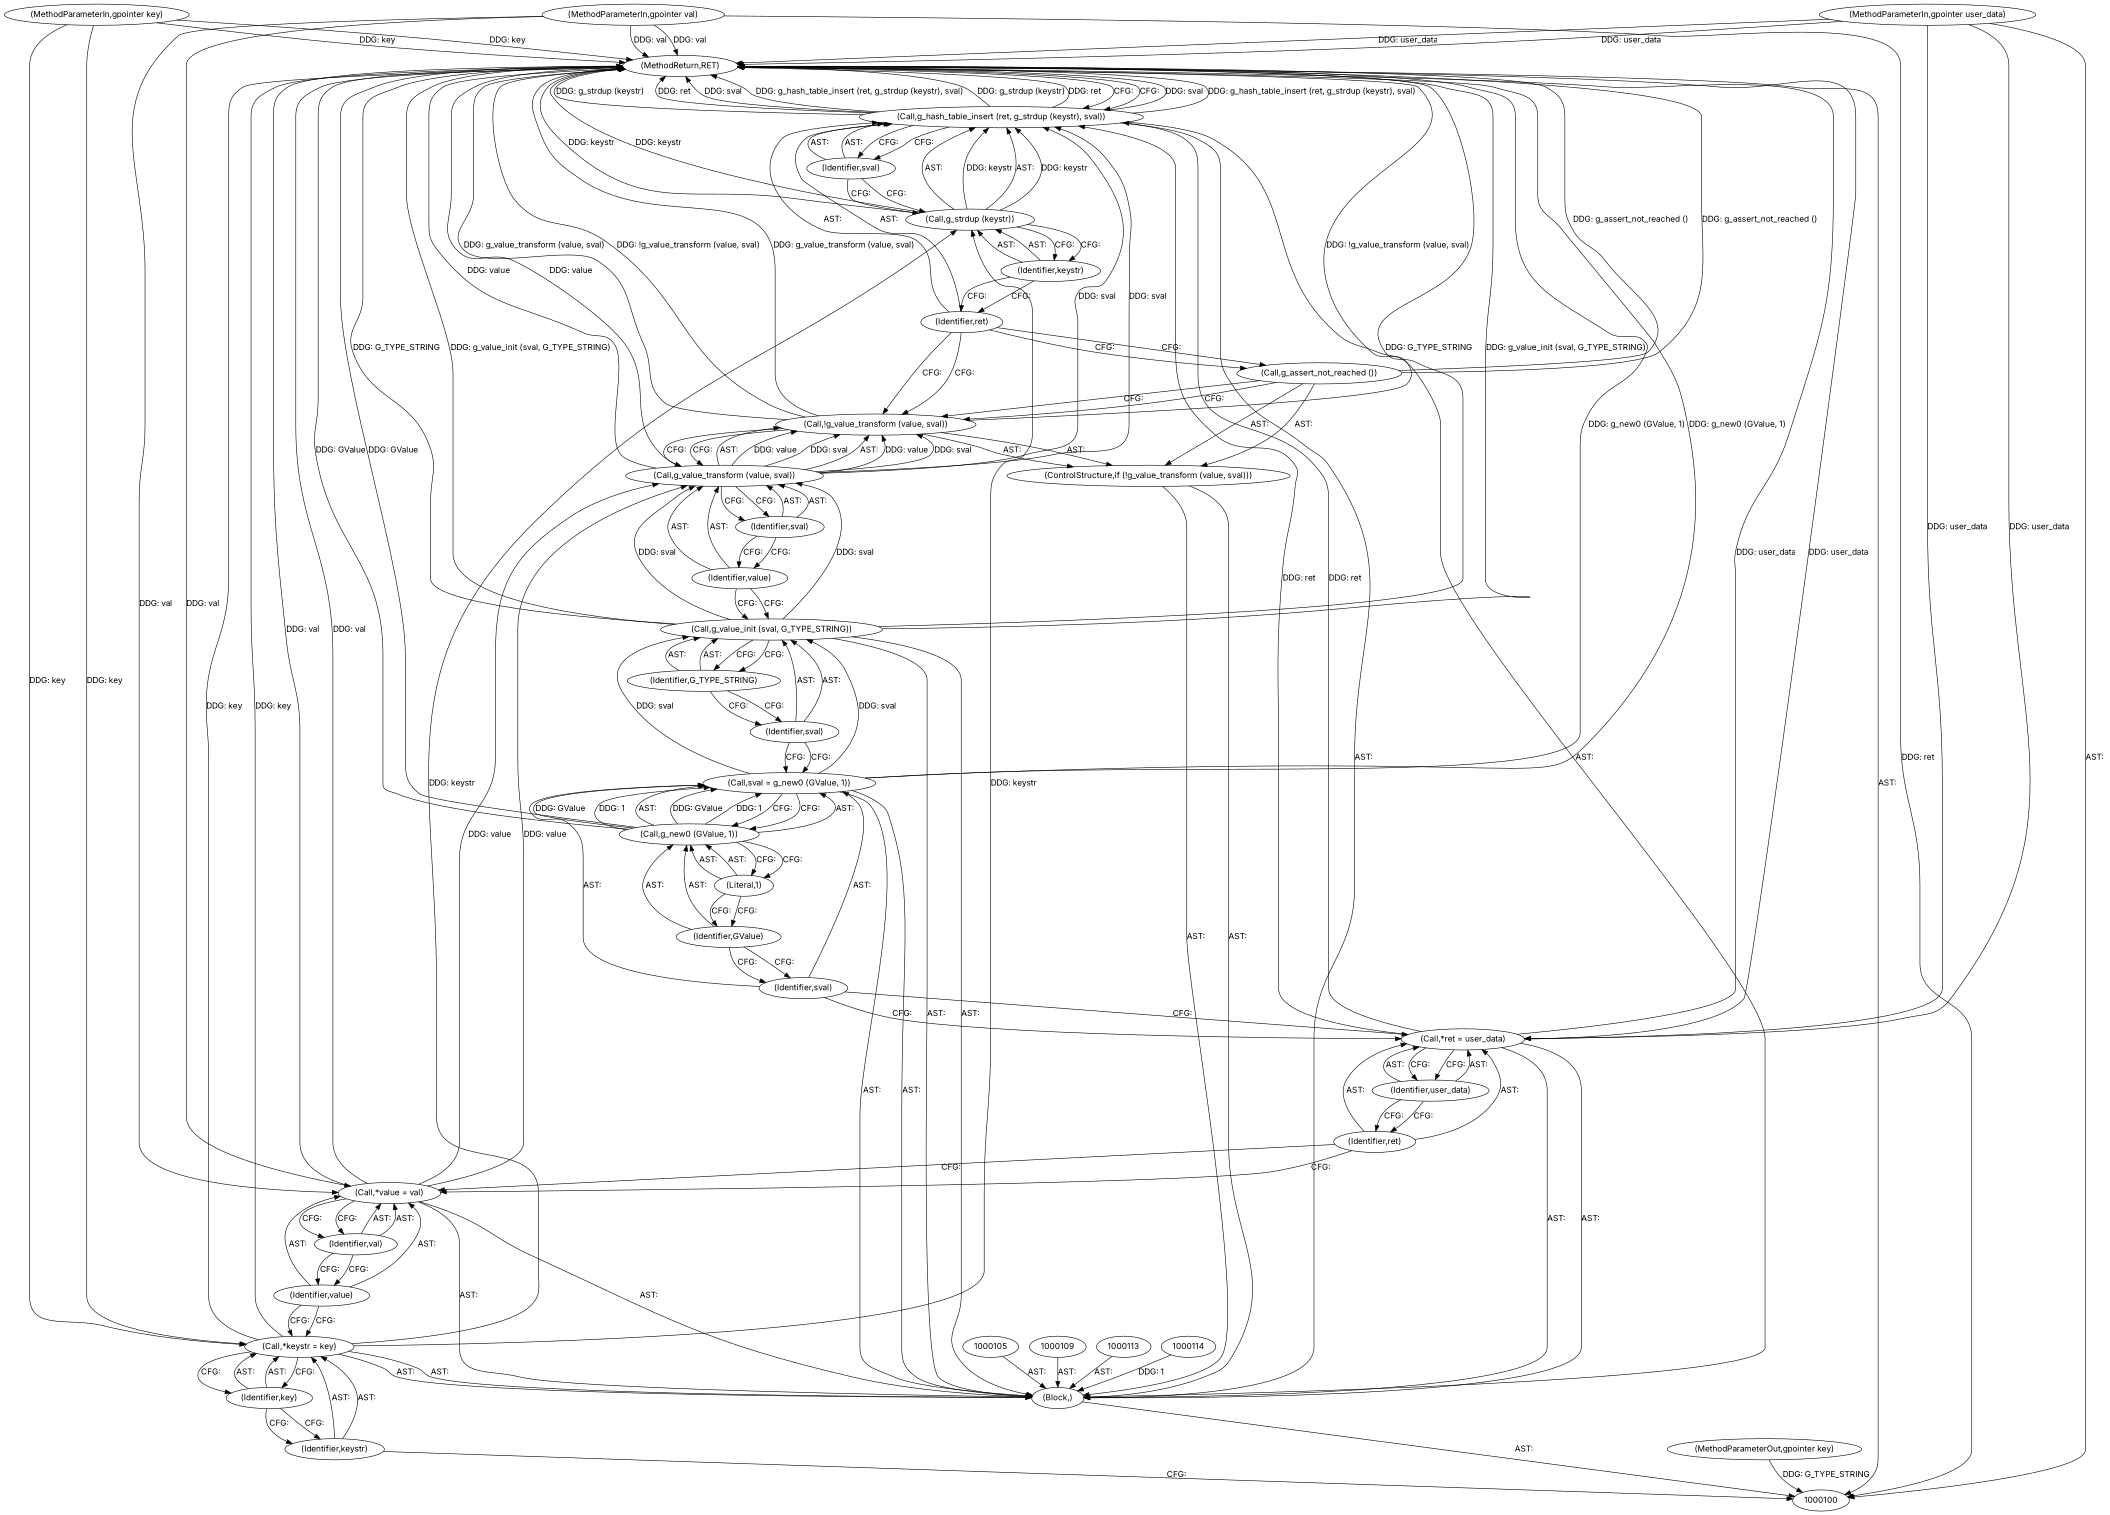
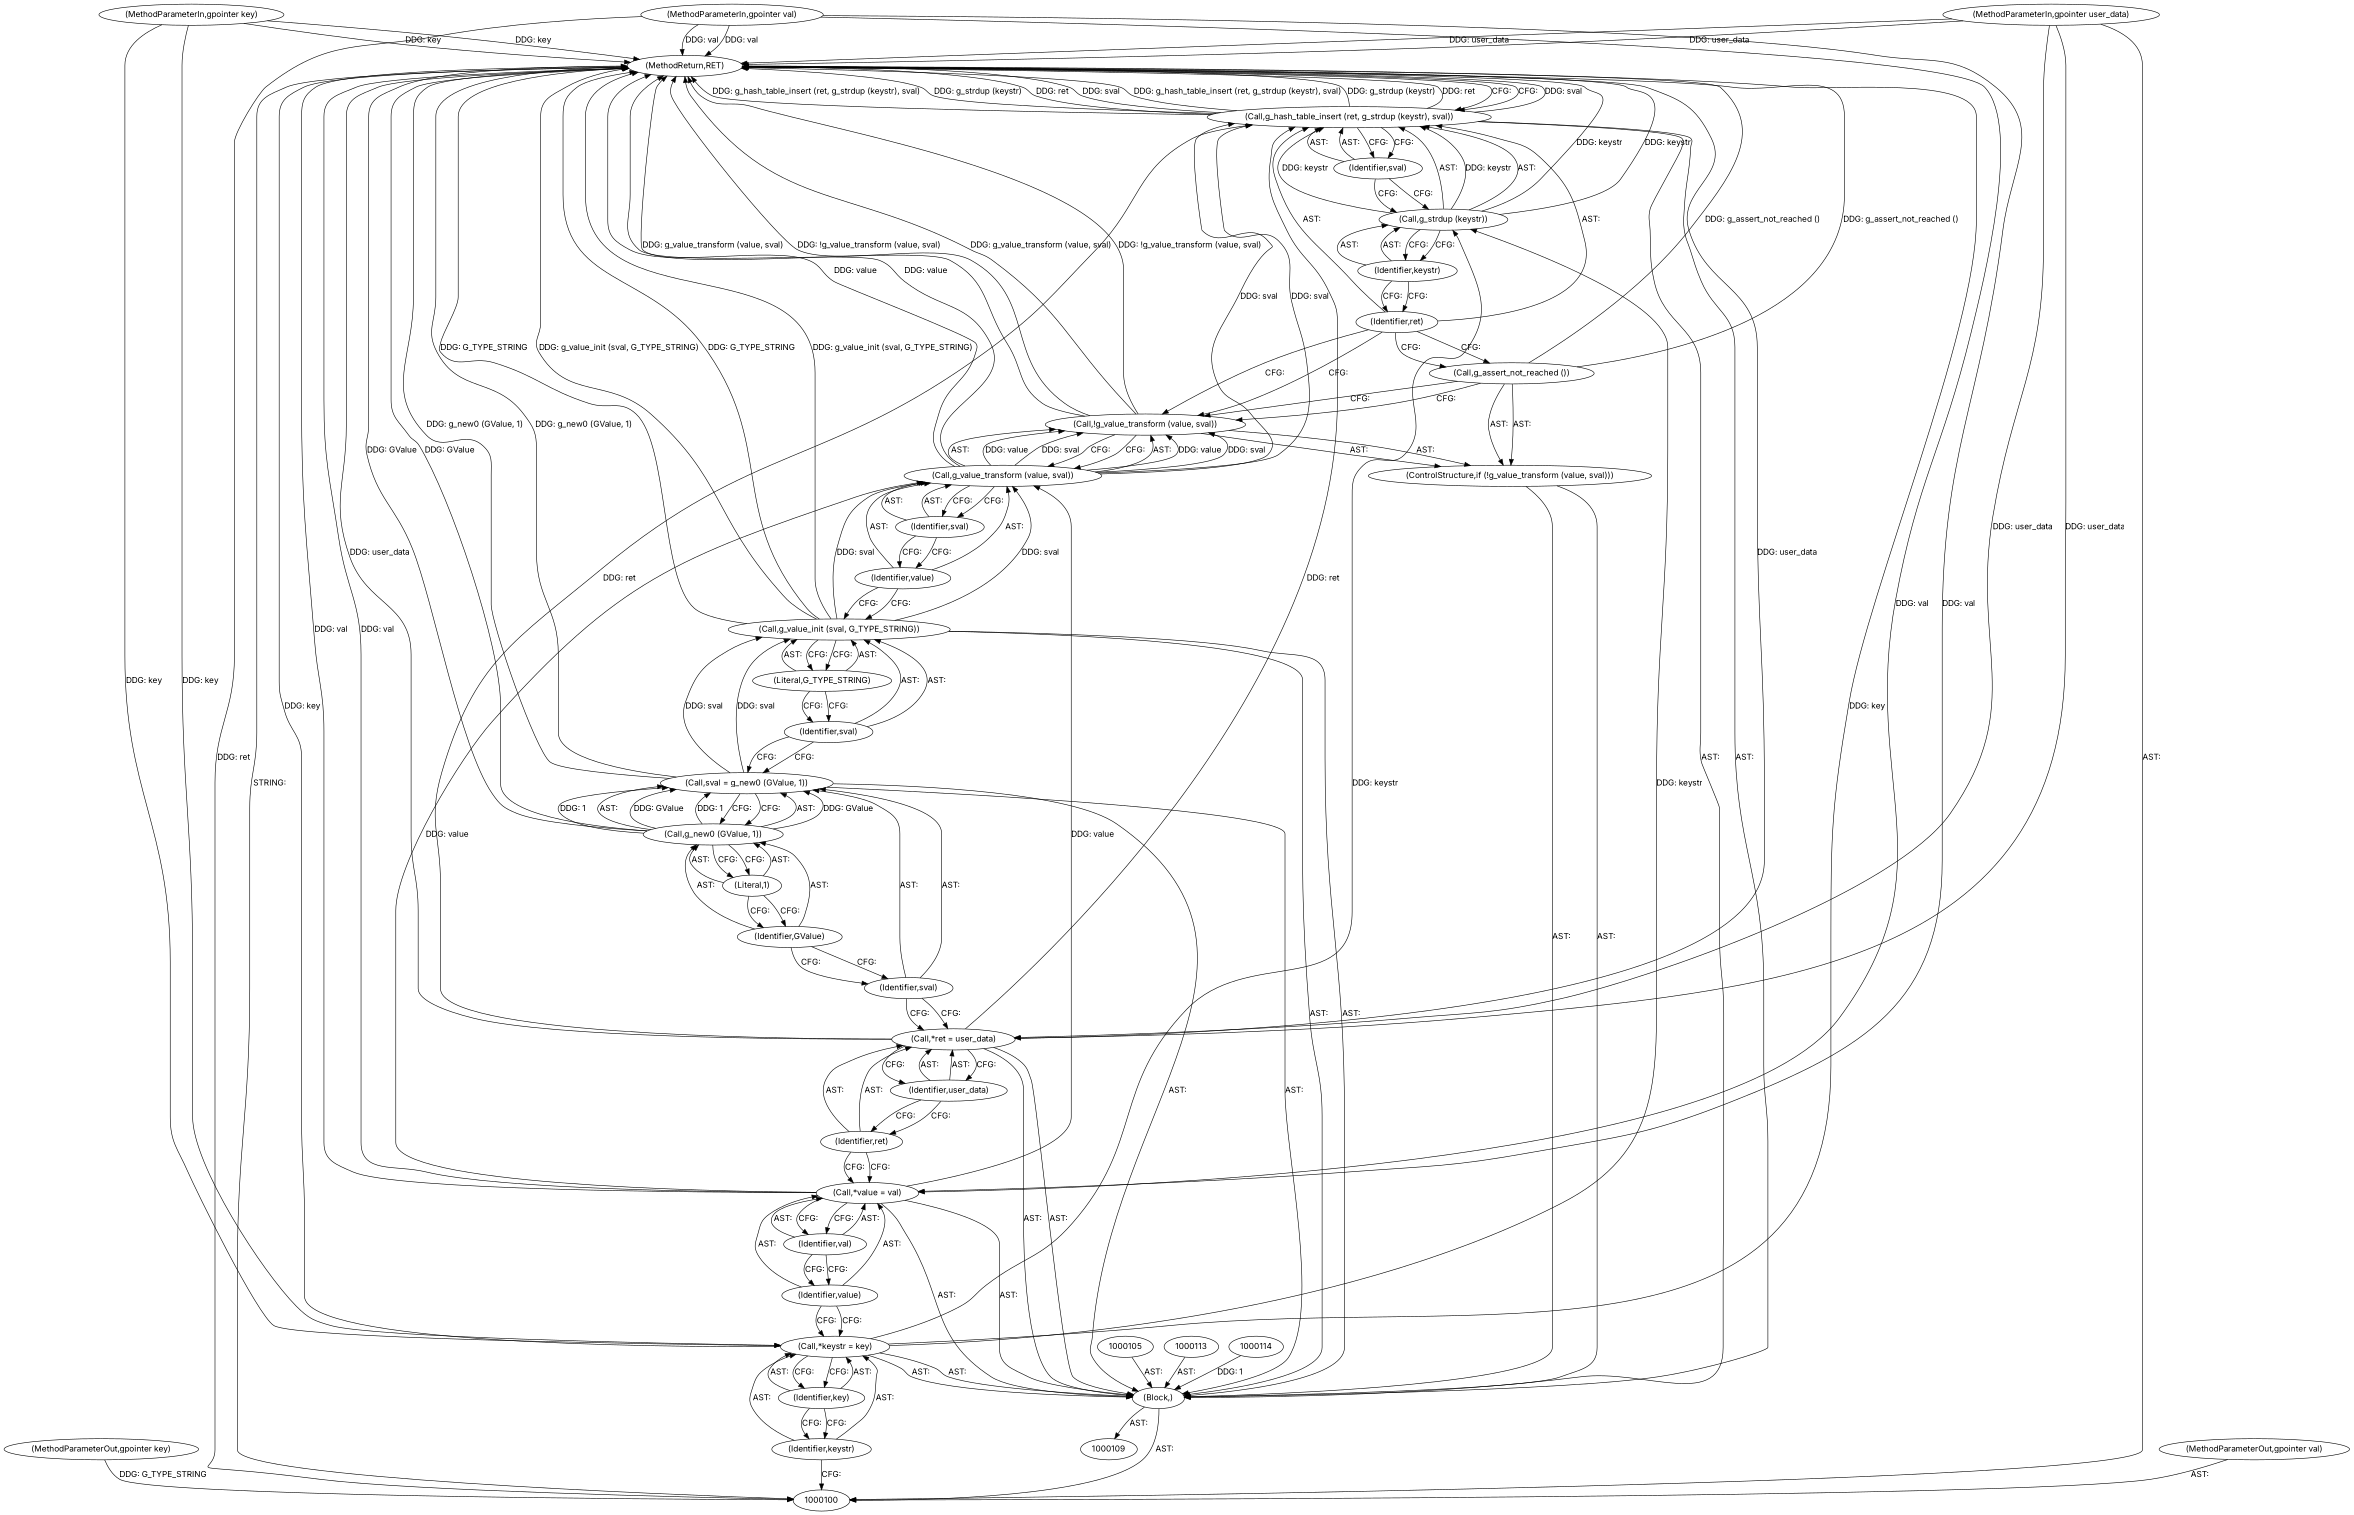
  digraph {
    fontname=Inter
    node [fontname=Inter]
    edge [fontname=Inter]
    n1 [label="(MethodReturn,RET)"]
    n2 [label="(Call,g_hash_table_insert (ret, g_strdup (keystr), sval))"]
    1000100
    n4 [label="(Identifier,sval)"]
    n5 [label="(Block,)"]
    n6 [label="(MethodParameterIn,gpointer key)"]
    n7 [label="(Call,*keystr = key)"]
    n8 [label="(Call,g_strdup (keystr))"]
    n9 [label="(Identifier,key)"]
    n10 [label="(MethodParameterOut,gpointer key)"]
    n11 [label="(MethodParameterIn,gpointer val)"]
    n12 [label="(Call,*value = val)"]
    n13 [label="(Identifier,val)"]
    n14 [label="(Call,g_value_transform (value, sval))"]
+   n15 [label="(MethodParameterOut,gpointer val)"]
    n16 [label="(MethodParameterIn,gpointer user_data)"]
    n17 [label="(Call,*ret = user_data)"]
    n18 [label="(Identifier,user_data)"]
    n19 [label="(Call,g_assert_not_reached ())"]
    n20 [label="(ControlStructure,if (!g_value_transform (value, sval)))"]
    n21 [label="(Call,!g_value_transform (value, sval))"]
    n22 [label="(Identifier,ret)"]
    n23 [label="(Identifier,keystr)"]
    n24 [label="(Identifier,keystr)"]
    n25 [label="(Identifier,value)"]
    n26 [label="(Identifier,sval)"]
    n27 [label="(Identifier,ret)"]
    n28 [label="(Identifier,GValue)"]
    n29 [label="(Identifier,sval)"]
    n30 [label="(Call,g_new0 (GValue, 1))"]
    n31 [label="(Call,sval = g_new0 (GValue, 1))"]
    n32 [label="(Literal,1)"]
    n33 [label="(Call,g_value_init (sval, G_TYPE_STRING))"]
-   n34 [label="(Identifier,G_TYPE_STRING)"]
+   n34 [label="(Literal,G_TYPE_STRING)"]
    n35 [label="(Identifier,sval)"]
    n36 [label="(Identifier,value)"]
    1000105
    1000109
    1000113
    1000114
    n1 -> n2 [label="CFG: "]
    n1 -> n2 [label="CFG: "]
-   n1 -> 1000100 [label="AST: "]
+   n1 -> 1000100 [label="STRING: "]
    n2 -> n1 [label="DDG: sval"]
    n2 -> n1 [label="DDG: g_hash_table_insert (ret, g_strdup (keystr), sval)"]
    n2 -> n1 [label="DDG: g_strdup (keystr)"]
    n2 -> n1 [label="DDG: ret"]
    n2 -> n1 [label="DDG: sval"]
    n2 -> n1 [label="DDG: g_hash_table_insert (ret, g_strdup (keystr), sval)"]
    n2 -> n1 [label="DDG: g_strdup (keystr)"]
    n2 -> n1 [label="DDG: ret"]
    n2 -> n4 [label="CFG: "]
    n2 -> n4 [label="CFG: "]
    n2 -> n5 [label="AST: "]
    n2 -> n5 [label="AST: "]
    n4 -> n2 [label="AST: "]
    n4 -> n2 [label="AST: "]
    n4 -> n8 [label="CFG: "]
    n4 -> n8 [label="CFG: "]
    n5 -> 1000100 [label="AST: "]
    n6 -> n1 [label="DDG: key"]
    n6 -> n1 [label="DDG: key"]
    n6 -> n7 [label="DDG: key"]
    n6 -> n7 [label="DDG: key"]
    n7 -> n1 [label="DDG: key"]
    n7 -> n1 [label="DDG: key"]
    n7 -> n5 [label="AST: "]
    n7 -> n5 [label="AST: "]
    n7 -> n8 [label="DDG: keystr"]
    n7 -> n8 [label="DDG: keystr"]
    n7 -> n9 [label="CFG: "]
    n7 -> n9 [label="CFG: "]
    n8 -> n1 [label="DDG: keystr"]
    n8 -> n1 [label="DDG: keystr"]
    n8 -> n2 [label="AST: "]
    n8 -> n2 [label="DDG: keystr"]
    n8 -> n2 [label="AST: "]
    n8 -> n2 [label="DDG: keystr"]
    n8 -> n23 [label="CFG: "]
    n8 -> n23 [label="CFG: "]
    n9 -> n7 [label="AST: "]
    n9 -> n7 [label="AST: "]
    n9 -> n24 [label="CFG: "]
    n9 -> n24 [label="CFG: "]
    n10 -> 1000100 [label="DDG: G_TYPE_STRING"]
    n11 -> n1 [label="DDG: val"]
    n11 -> n1 [label="DDG: val"]
    n11 -> 1000100 [label="DDG: ret"]
    n11 -> n12 [label="DDG: val"]
    n11 -> n12 [label="DDG: val"]
    n12 -> n1 [label="DDG: val"]
    n12 -> n1 [label="DDG: val"]
    n12 -> n5 [label="AST: "]
    n12 -> n5 [label="AST: "]
    n12 -> n13 [label="CFG: "]
    n12 -> n13 [label="CFG: "]
    n12 -> n14 [label="DDG: value"]
    n12 -> n14 [label="DDG: value"]
    n13 -> n12 [label="AST: "]
    n13 -> n12 [label="AST: "]
    n13 -> n25 [label="CFG: "]
    n13 -> n25 [label="CFG: "]
    n14 -> n1 [label="DDG: value"]
    n14 -> n1 [label="DDG: value"]
    n14 -> n2 [label="DDG: sval"]
    n14 -> n2 [label="DDG: sval"]
    n14 -> n21 [label="AST: "]
    n14 -> n21 [label="DDG: value"]
    n14 -> n21 [label="DDG: sval"]
    n14 -> n21 [label="AST: "]
    n14 -> n21 [label="DDG: value"]
    n14 -> n21 [label="DDG: sval"]
    n14 -> n26 [label="CFG: "]
    n14 -> n26 [label="CFG: "]
+   n15 -> 1000100 [label="AST: "]
    n16 -> n1 [label="DDG: user_data"]
    n16 -> n1 [label="DDG: user_data"]
    n16 -> 1000100 [label="AST: "]
    n16 -> n17 [label="DDG: user_data"]
    n16 -> n17 [label="DDG: user_data"]
    n17 -> n1 [label="DDG: user_data"]
    n17 -> n1 [label="DDG: user_data"]
    n17 -> n2 [label="DDG: ret"]
    n17 -> n2 [label="DDG: ret"]
    n17 -> n5 [label="AST: "]
    n17 -> n5 [label="AST: "]
    n17 -> n18 [label="CFG: "]
    n17 -> n18 [label="CFG: "]
    n18 -> n17 [label="AST: "]
    n18 -> n17 [label="AST: "]
    n18 -> n27 [label="CFG: "]
    n18 -> n27 [label="CFG: "]
    n19 -> n1 [label="DDG: g_assert_not_reached ()"]
    n19 -> n1 [label="DDG: g_assert_not_reached ()"]
    n19 -> n20 [label="AST: "]
    n19 -> n20 [label="AST: "]
    n19 -> n21 [label="CFG: "]
    n19 -> n21 [label="CFG: "]
    n20 -> n5 [label="AST: "]
    n20 -> n5 [label="AST: "]
    n21 -> n1 [label="DDG: !g_value_transform (value, sval)"]
    n21 -> n1 [label="DDG: g_value_transform (value, sval)"]
    n21 -> n1 [label="DDG: !g_value_transform (value, sval)"]
    n21 -> n1 [label="DDG: g_value_transform (value, sval)"]
    n21 -> n14 [label="CFG: "]
    n21 -> n14 [label="CFG: "]
    n21 -> n20 [label="AST: "]
    n21 -> n20 [label="AST: "]
    n22 -> n2 [label="AST: "]
    n22 -> n2 [label="AST: "]
    n22 -> n19 [label="CFG: "]
    n22 -> n19 [label="CFG: "]
    n22 -> n21 [label="CFG: "]
    n22 -> n21 [label="CFG: "]
    n23 -> n8 [label="AST: "]
    n23 -> n8 [label="AST: "]
    n23 -> n22 [label="CFG: "]
    n23 -> n22 [label="CFG: "]
    n24 -> 1000100 [label="CFG: "]
    n24 -> n7 [label="AST: "]
    n24 -> n7 [label="AST: "]
    n25 -> n7 [label="CFG: "]
    n25 -> n7 [label="CFG: "]
    n25 -> n12 [label="AST: "]
    n25 -> n12 [label="AST: "]
    n26 -> n14 [label="AST: "]
    n26 -> n14 [label="AST: "]
    n26 -> n36 [label="CFG: "]
    n26 -> n36 [label="CFG: "]
    n27 -> n12 [label="CFG: "]
    n27 -> n12 [label="CFG: "]
    n27 -> n17 [label="AST: "]
    n27 -> n17 [label="AST: "]
    n28 -> n29 [label="CFG: "]
    n28 -> n29 [label="CFG: "]
    n28 -> n30 [label="AST: "]
    n28 -> n30 [label="AST: "]
    n29 -> n17 [label="CFG: "]
    n29 -> n17 [label="CFG: "]
    n29 -> n31 [label="AST: "]
    n29 -> n31 [label="AST: "]
    n30 -> n1 [label="DDG: GValue"]
    n30 -> n1 [label="DDG: GValue"]
    n30 -> n31 [label="AST: "]
    n30 -> n31 [label="DDG: GValue"]
    n30 -> n31 [label="DDG: 1"]
    n30 -> n31 [label="AST: "]
    n30 -> n31 [label="DDG: GValue"]
    n30 -> n31 [label="DDG: 1"]
    n30 -> n32 [label="CFG: "]
    n30 -> n32 [label="CFG: "]
    n31 -> n1 [label="DDG: g_new0 (GValue, 1)"]
    n31 -> n1 [label="DDG: g_new0 (GValue, 1)"]
    n31 -> n5 [label="AST: "]
    n31 -> n5 [label="AST: "]
    n31 -> n30 [label="CFG: "]
    n31 -> n30 [label="CFG: "]
    n31 -> n33 [label="DDG: sval"]
    n31 -> n33 [label="DDG: sval"]
    n32 -> n28 [label="CFG: "]
    n32 -> n28 [label="CFG: "]
    n32 -> n30 [label="AST: "]
    n32 -> n30 [label="AST: "]
    n33 -> n1 [label="DDG: G_TYPE_STRING"]
    n33 -> n1 [label="DDG: g_value_init (sval, G_TYPE_STRING)"]
    n33 -> n1 [label="DDG: G_TYPE_STRING"]
    n33 -> n1 [label="DDG: g_value_init (sval, G_TYPE_STRING)"]
    n33 -> n5 [label="AST: "]
    n33 -> n5 [label="AST: "]
    n33 -> n14 [label="DDG: sval"]
    n33 -> n14 [label="DDG: sval"]
    n33 -> n34 [label="CFG: "]
    n33 -> n34 [label="CFG: "]
    n34 -> n33 [label="AST: "]
    n34 -> n33 [label="AST: "]
    n34 -> n35 [label="CFG: "]
    n34 -> n35 [label="CFG: "]
    n35 -> n31 [label="CFG: "]
    n35 -> n31 [label="CFG: "]
    n35 -> n33 [label="AST: "]
    n35 -> n33 [label="AST: "]
    n36 -> n14 [label="AST: "]
    n36 -> n14 [label="AST: "]
    n36 -> n33 [label="CFG: "]
    n36 -> n33 [label="CFG: "]
    1000105 -> n5 [label="AST: "]
-   1000109 -> n5 [label="AST: "]
+   n5 -> 1000109 [label="AST: "]
    1000113 -> n5 [label="AST: "]
    1000114 -> n5 [label="DDG: 1"]
  }
